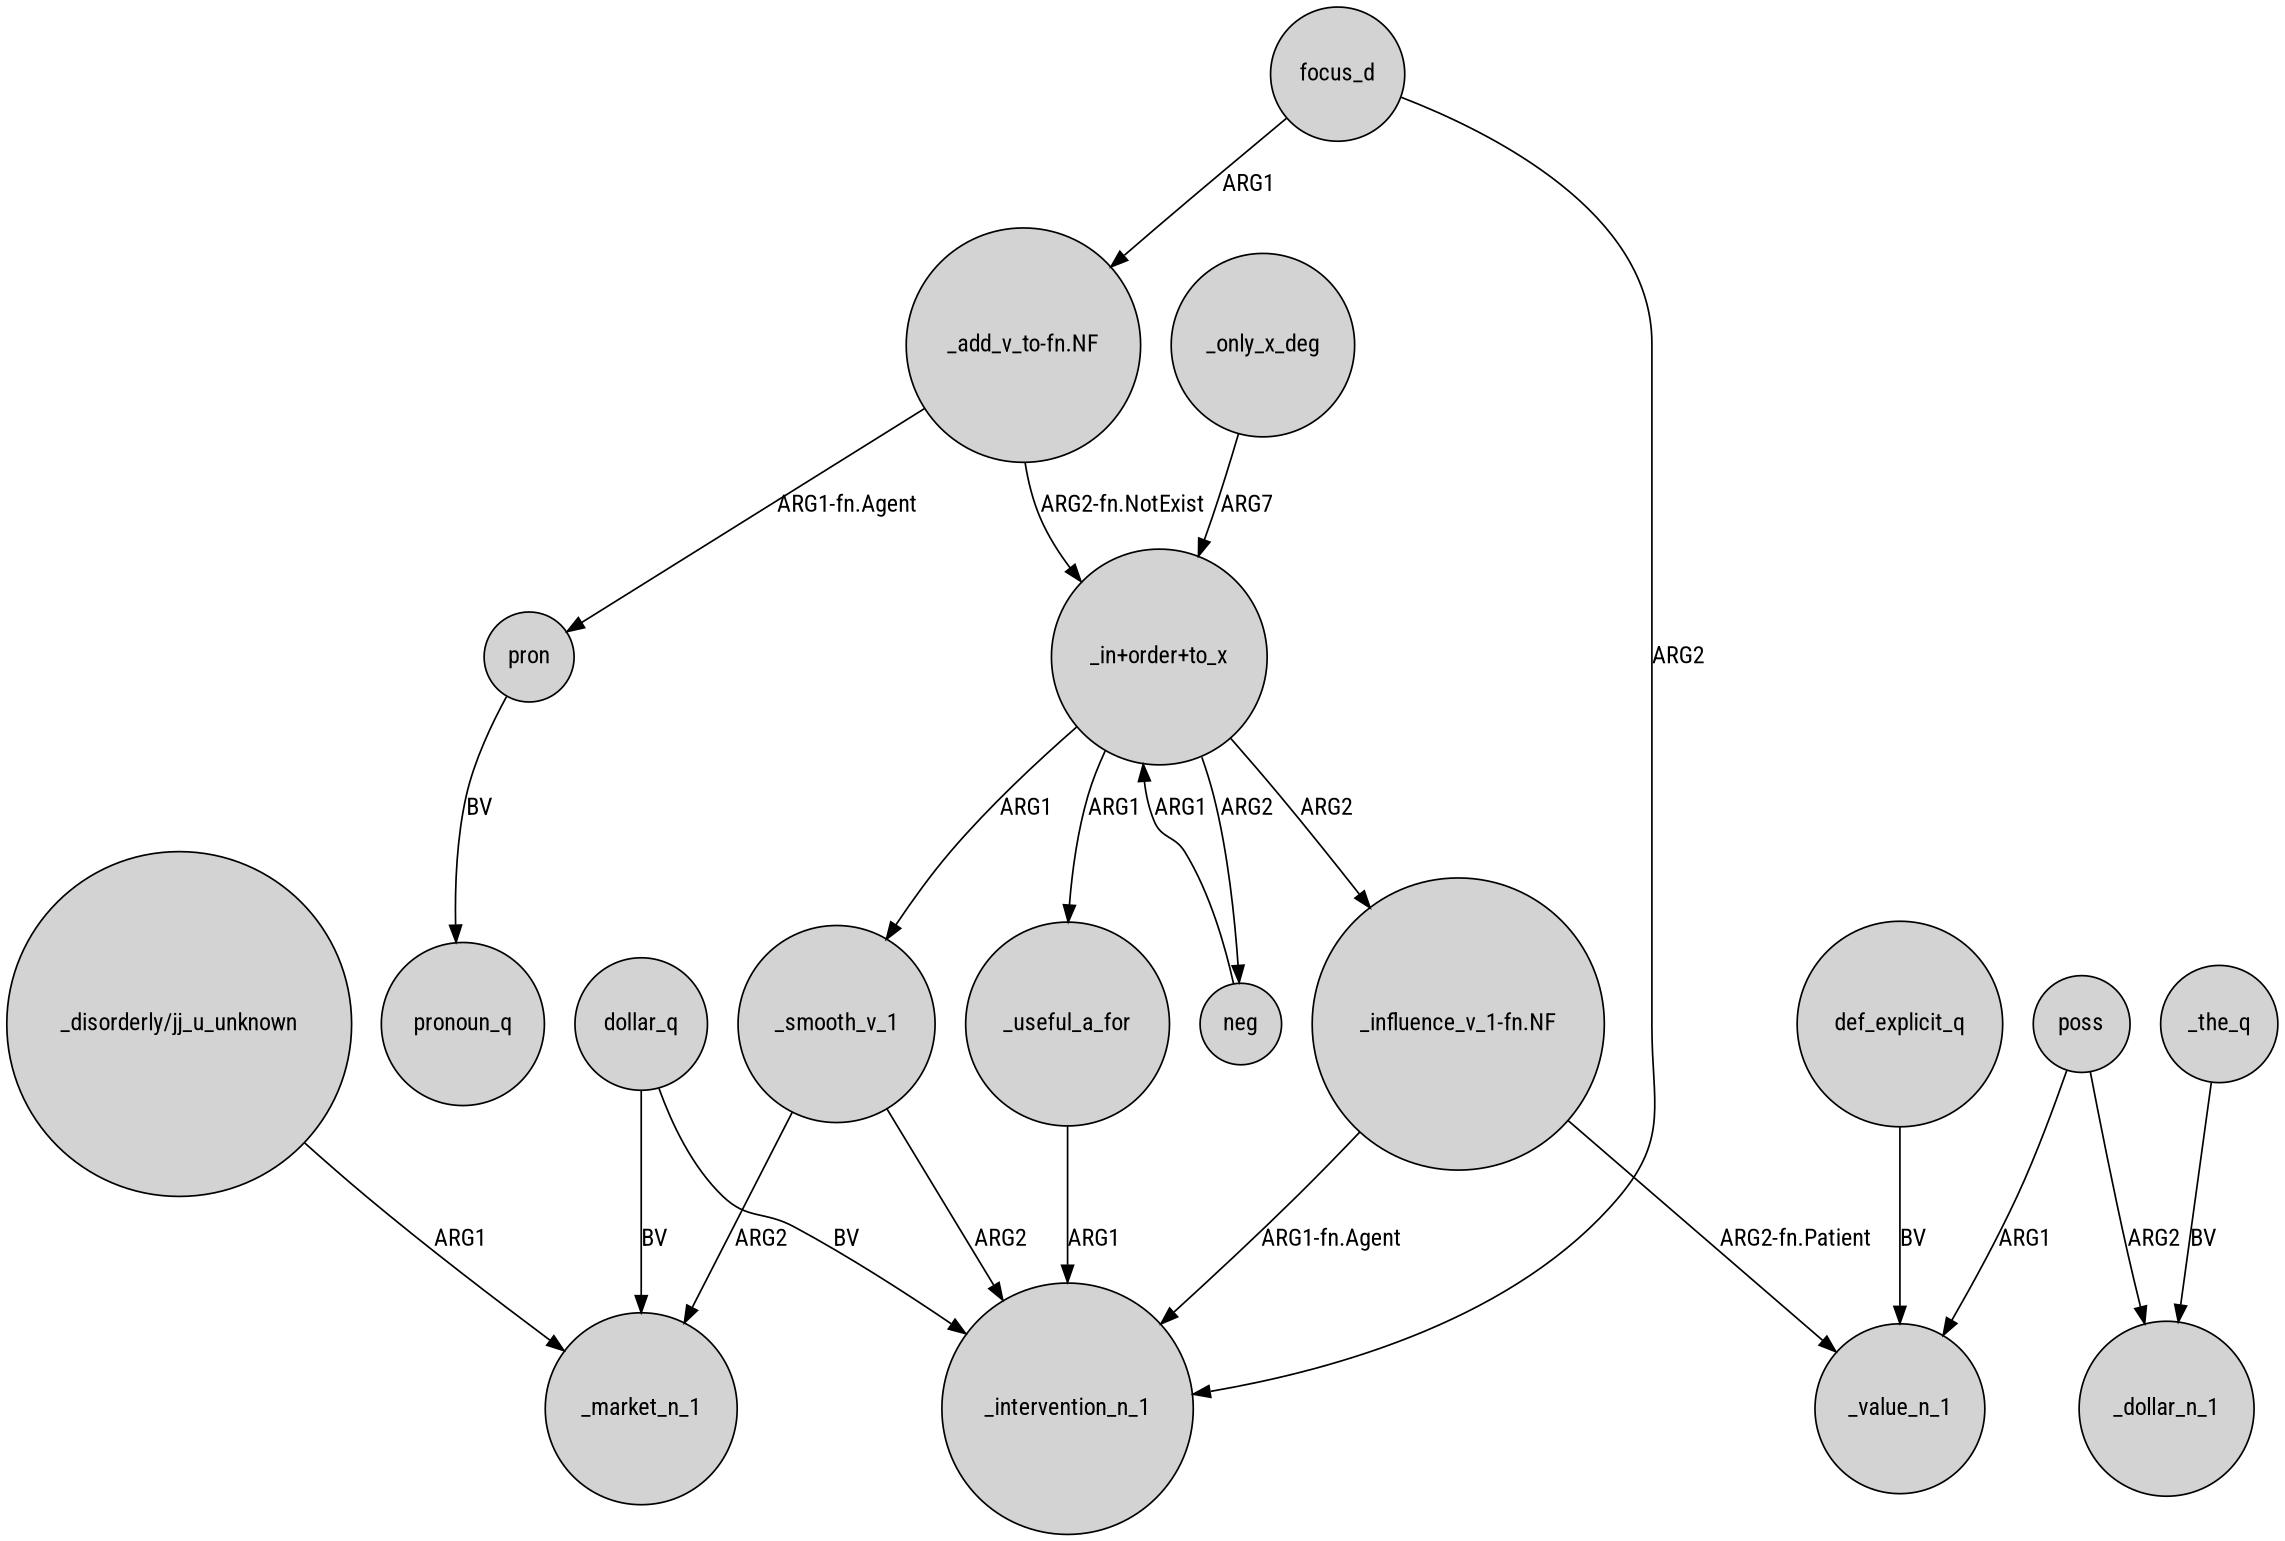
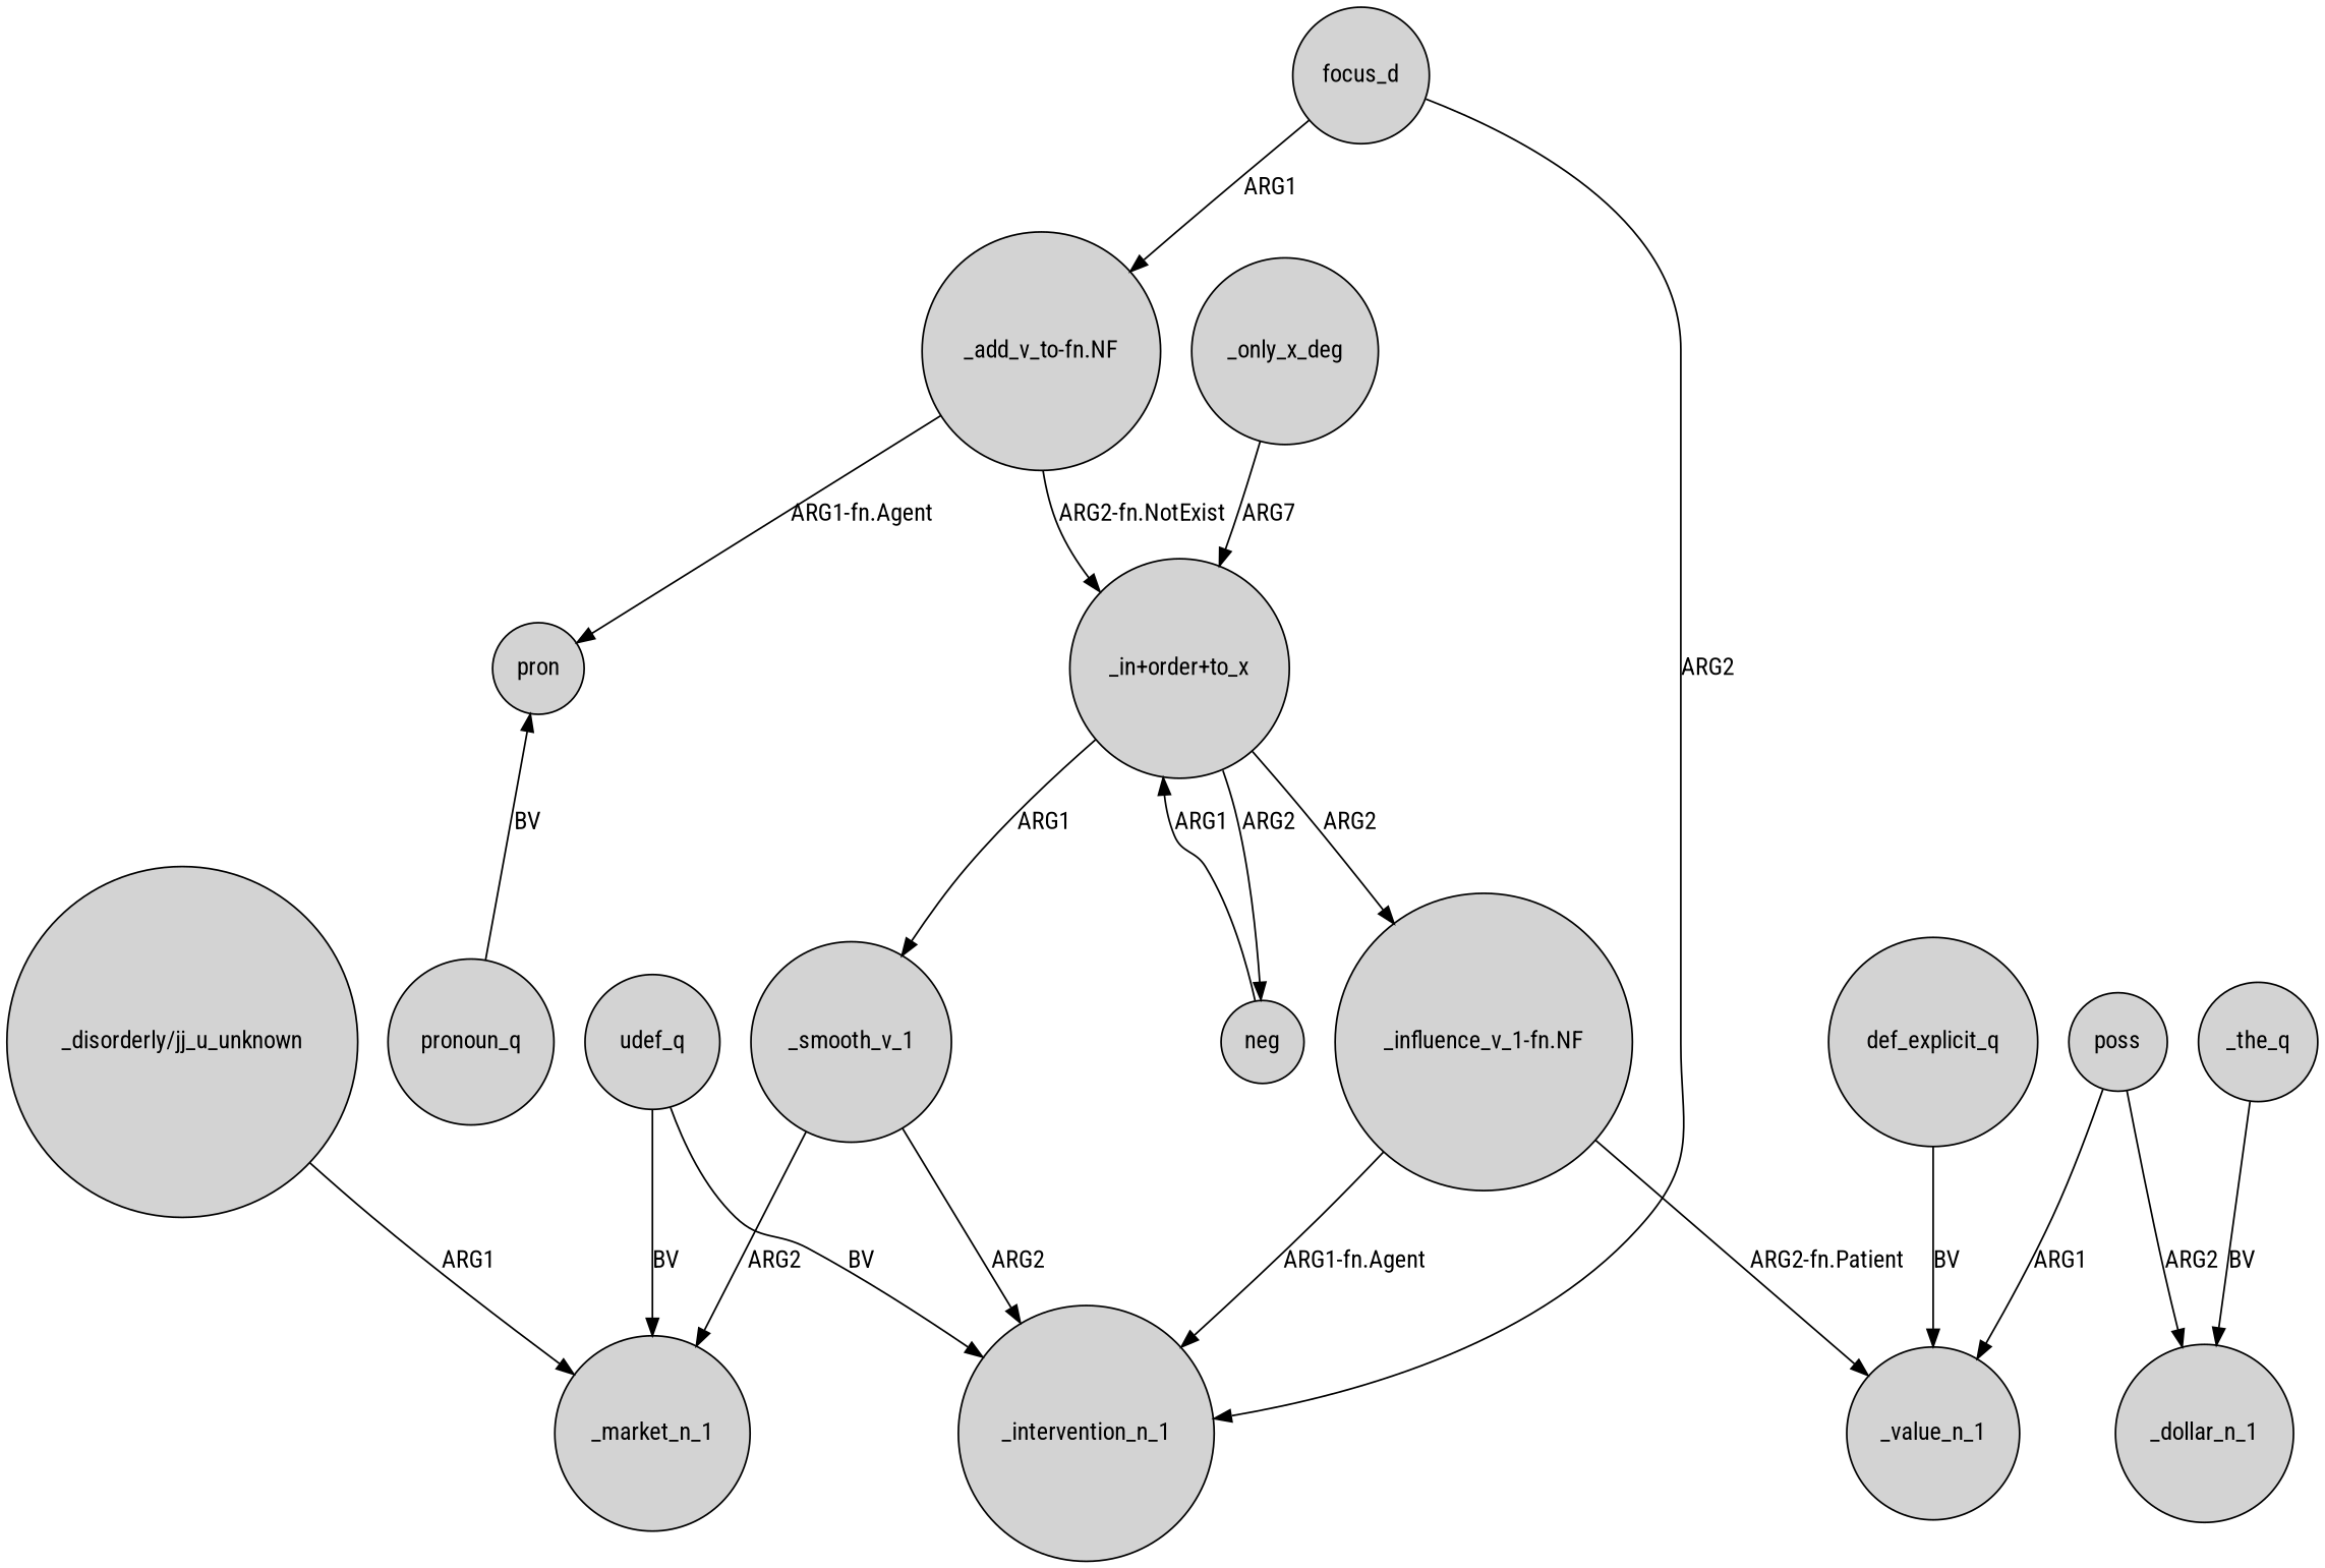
  digraph {
    fontname="Roboto Condensed"
    node [fontname="Roboto Condensed" shape=circle style=filled]
    edge [fontname="Roboto Condensed"]
    def_explicit_q
    _value_n_1
    "_in+order+to_x"
    "_influence_v_1-fn.NF"
    _smooth_v_1
-   _useful_a_for
    neg
    _intervention_n_1
    _market_n_1
-   udef_q [label=dollar_q]
+   udef_q
    focus_d
    "_add_v_to-fn.NF"
    pron
    _the_q
    _dollar_n_1
    "_disorderly/jj_u_unknown"
    poss
    _only_x_deg
    pronoun_q
    def_explicit_q -> _value_n_1 [label=BV]
    "_in+order+to_x" -> "_influence_v_1-fn.NF" [label=ARG2]
    "_in+order+to_x" -> _smooth_v_1 [label=ARG1]
-   "_in+order+to_x" -> _useful_a_for [label=ARG1]
    "_in+order+to_x" -> neg [label=ARG2]
    "_influence_v_1-fn.NF" -> _value_n_1 [label="ARG2-fn.Patient"]
    "_influence_v_1-fn.NF" -> _intervention_n_1 [label="ARG1-fn.Agent"]
    _smooth_v_1 -> _intervention_n_1 [label=ARG2]
    _smooth_v_1 -> _market_n_1 [label=ARG2]
-   _useful_a_for -> _intervention_n_1 [label=ARG1]
    neg -> "_in+order+to_x" [label=ARG1]
    udef_q -> _intervention_n_1 [label=BV]
    udef_q -> _market_n_1 [label=BV]
    focus_d -> _intervention_n_1 [label=ARG2]
    focus_d -> "_add_v_to-fn.NF" [label=ARG1]
    "_add_v_to-fn.NF" -> "_in+order+to_x" [label="ARG2-fn.NotExist"]
    "_add_v_to-fn.NF" -> pron [label="ARG1-fn.Agent"]
    _the_q -> _dollar_n_1 [label=BV]
    "_disorderly/jj_u_unknown" -> _market_n_1 [label=ARG1]
    poss -> _value_n_1 [label=ARG1]
    poss -> _dollar_n_1 [label=ARG2]
    _only_x_deg -> "_in+order+to_x" [label=ARG7]
-   pron -> pronoun_q [label=BV]
+   pronoun_q -> pron [label=BV]
  }
